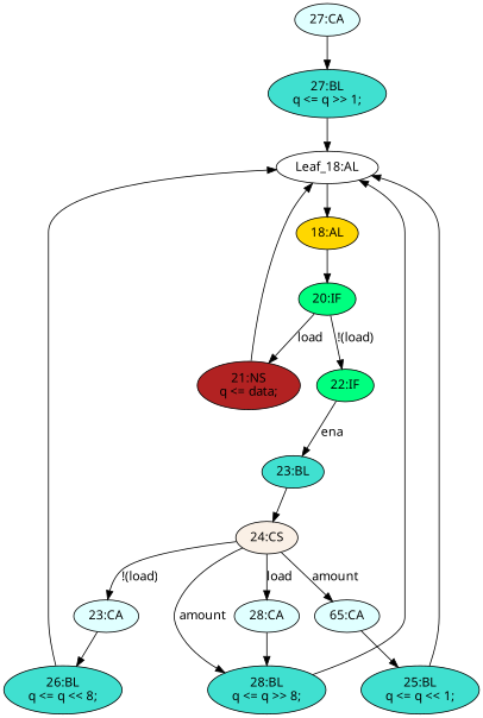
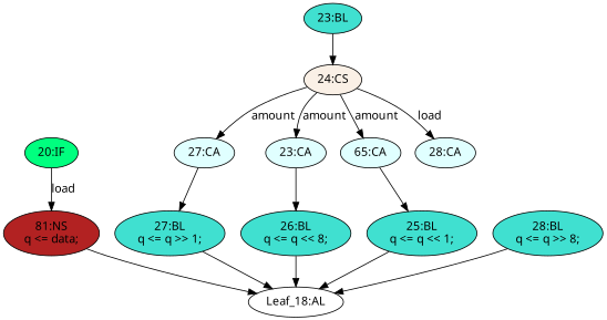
  strict digraph {
    fontname="Noto Sans"
    node [fontname="Noto Sans" fillcolor=turquoise statements="[]" style=filled typ=Block]
    edge [fontname="Noto Sans" cond="[]" lineno=None]
    n1 [def_var="['q']" label="Leaf_18:AL" fillcolor="" statements="" style="" typ=""]
-   n2 [ast="<pyverilog.vparser.ast.Always object at 0x7f7addb37090>" clk_sens=True fillcolor=gold label="18:AL" sens="['clk']" typ=Always use_var="['load', 'ena', 'amount', 'data', 'q']"]
    n3 [ast="<pyverilog.vparser.ast.IfStatement object at 0x7f7addb234d0>" fillcolor=springgreen label="20:IF" typ=IfStatement]
-   n4 [ast="<pyverilog.vparser.ast.IfStatement object at 0x7f7addace290>" fillcolor=springgreen label="22:IF" typ=IfStatement]
-   n5 [ast="<pyverilog.vparser.ast.NonblockingSubstitution object at 0x7f7addb23e10>" fillcolor=firebrick label="21:NS\nq <= data;" statements="[<pyverilog.vparser.ast.NonblockingSubstitution object at 0x7f7addb23e10>]" typ=NonblockingSubstitution]
+   n5 [ast="<pyverilog.vparser.ast.NonblockingSubstitution object at 0x7f7addb23e10>" fillcolor=firebrick label="81:NS\nq <= data;" statements="[<pyverilog.vparser.ast.NonblockingSubstitution object at 0x7f7addb23e10>]" typ=NonblockingSubstitution]
    n6 [ast="<pyverilog.vparser.ast.Block object at 0x7f7adde9ee50>" label="27:BL\nq <= q >> 1;" statements="[<pyverilog.vparser.ast.NonblockingSubstitution object at 0x7f7addba0fd0>]"]
    n7 [ast="<pyverilog.vparser.ast.CaseStatement object at 0x7f7addba0950>" fillcolor=linen label="24:CS" typ=CaseStatement]
    n8 [ast="<pyverilog.vparser.ast.Case object at 0x7f7addb26350>" fillcolor=lightcyan label="27:CA" typ=Case]
    n9 [ast="<pyverilog.vparser.ast.Case object at 0x7f7addb3d610>" fillcolor=lightcyan label="23:CA" typ=Case]
    n10 [ast="<pyverilog.vparser.ast.Case object at 0x7f7addb31550>" fillcolor=lightcyan label="65:CA" typ=Case]
    n11 [ast="<pyverilog.vparser.ast.Case object at 0x7f7addba0f90>" fillcolor=lightcyan label="28:CA" typ=Case]
    n12 [ast="<pyverilog.vparser.ast.Block object at 0x7f7addb26150>" label="26:BL\nq <= q << 8;" statements="[<pyverilog.vparser.ast.NonblockingSubstitution object at 0x7f7addb26450>]"]
    n13 [ast="<pyverilog.vparser.ast.Block object at 0x7f7addb31390>" label="25:BL\nq <= q << 1;" statements="[<pyverilog.vparser.ast.NonblockingSubstitution object at 0x7f7addb3d4d0>]"]
    n14 [ast="<pyverilog.vparser.ast.Block object at 0x7f7addb46510>" label="28:BL\nq <= q >> 8;" statements="[<pyverilog.vparser.ast.NonblockingSubstitution object at 0x7f7addb46550>]"]
    n15 [ast="<pyverilog.vparser.ast.Block object at 0x7f7addacee90>" label="23:BL"]
-   n1 -> n2 [cond="" lineno=""]
-   n2 -> n3
-   n3 -> n4 [cond="['load']" label="!(load)" lineno=20]
    n3 -> n5 [cond="['load']" label=load lineno=20]
-   n4 -> n15 [cond="['ena']" label=ena lineno=22]
    n5 -> n1
    n6 -> n1
-   n7 -> n14 [cond="['amount']" label=amount lineno=24]
-   n7 -> n9 [cond="['amount']" label="!(load)" lineno=24]
+   n7 -> n8 [cond="['amount']" label=amount lineno=24]
+   n7 -> n9 [cond="['amount']" label=amount lineno=24]
    n7 -> n10 [cond="['amount']" label=amount lineno=24]
    n7 -> n11 [cond="['amount']" label=load lineno=24]
    n8 -> n6
    n9 -> n12
    n10 -> n13
-   n11 -> n14
    n12 -> n1
    n13 -> n1
    n14 -> n1
    n15 -> n7
  }
